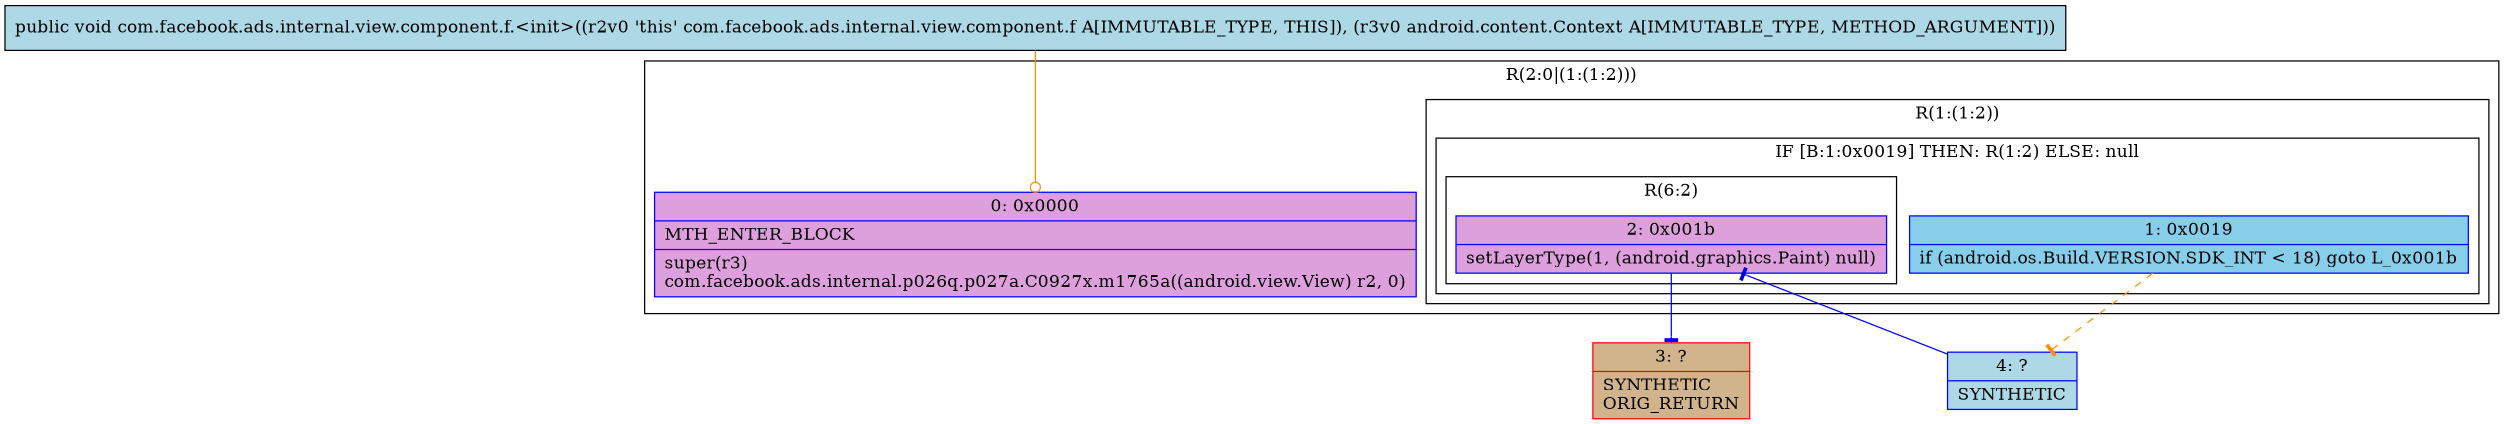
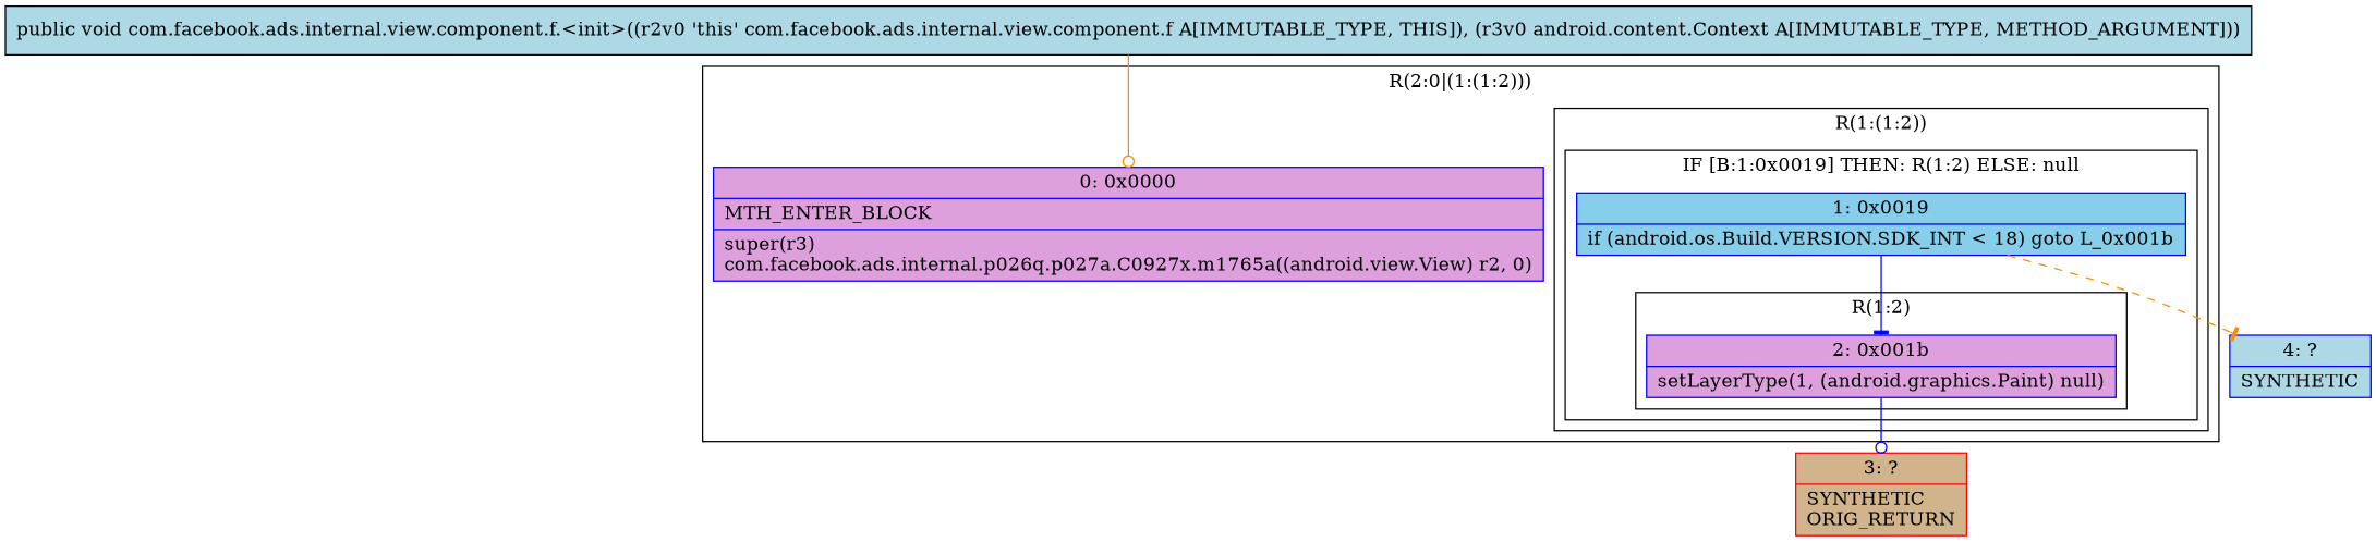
  digraph {
    node [color=blue fillcolor=plum shape=record style=filled]
    edge [arrowhead=odot color=blue]
    n1 [label="{2\:\ 0x001b|setLayerType(1, (android.graphics.Paint) null)\l}"]
    n2 [fillcolor=skyblue label="{1\:\ 0x0019|if (android.os.Build.VERSION.SDK_INT \< 18) goto L_0x001b\l}"]
    n3 [label="{0\:\ 0x0000|MTH_ENTER_BLOCK\l|super(r3)\lcom.facebook.ads.internal.p026q.p027a.C0927x.m1765a((android.view.View) r2, 0)\l}"]
    n4 [color=red fillcolor=tan label="{3\:\ ?|SYNTHETIC\lORIG_RETURN\l}"]
    n5 [fillcolor=lightblue label="{4\:\ ?|SYNTHETIC\l}"]
    n6 [fillcolor=lightblue label="{public void com.facebook.ads.internal.view.component.f.\<init\>((r2v0 'this' com.facebook.ads.internal.view.component.f A[IMMUTABLE_TYPE, THIS]), (r3v0 android.content.Context A[IMMUTABLE_TYPE, METHOD_ARGUMENT])) }" color=""]
    subgraph cluster_1 {
      label="R(2:0|(1:(1:2)))"
      n3
      subgraph cluster_2 {
        label="R(1:(1:2))"
        subgraph cluster_3 {
          label="IF [B:1:0x0019] THEN: R(1:2) ELSE: null"
          n2
          subgraph cluster_4 {
-           label="R(6:2)"
+           label="R(1:2)"
            n1
          }
        }
      }
    }
-   n1 -> n4 [arrowhead=tee]
-   n5 -> n1 [arrowhead=tee]
+   n1 -> n4
+   n2 -> n1 [arrowhead=tee]
    n2 -> n5 [arrowhead=tee color=darkorange style=dashed]
    n6 -> n3 [color=darkorange]
  }
